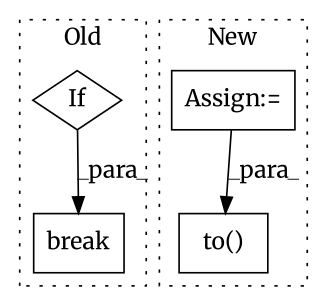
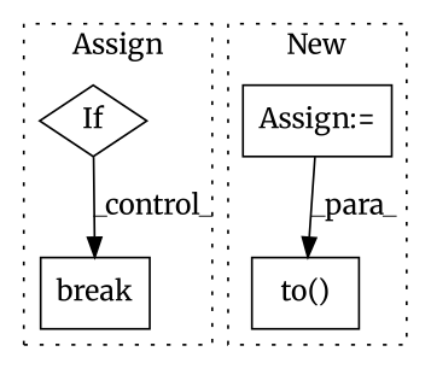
  digraph {
    fontname=Merriweather
    node [fontname=Merriweather l=3 shape=box]
    edge [fontname=Merriweather]
    n1 [a=94 l=5 label=break s=42129]
    n2 [a=96 label=If s=42077 shape=diamond]
    n3 [a=75 l="8,1" label="to()" s="41187,41201"]
    n4 [a=68 label="Assign:=" s=42788]
    subgraph cluster_1 {
-     label=Old
+     label=Assign
      style=dotted
      n1
      n2
    }
    subgraph cluster_2 {
      label=New
      style=dotted
      n3
      n4
    }
-   n2 -> n1 [label=_para_]
+   n2 -> n1 [label=_control_]
    n4 -> n3 [label=_para_]
  }
